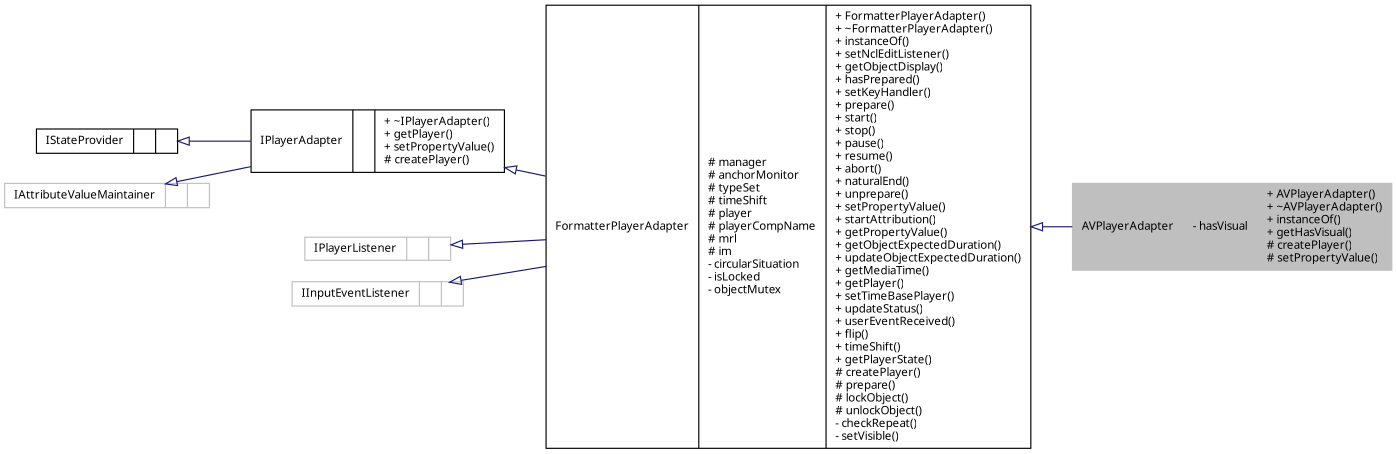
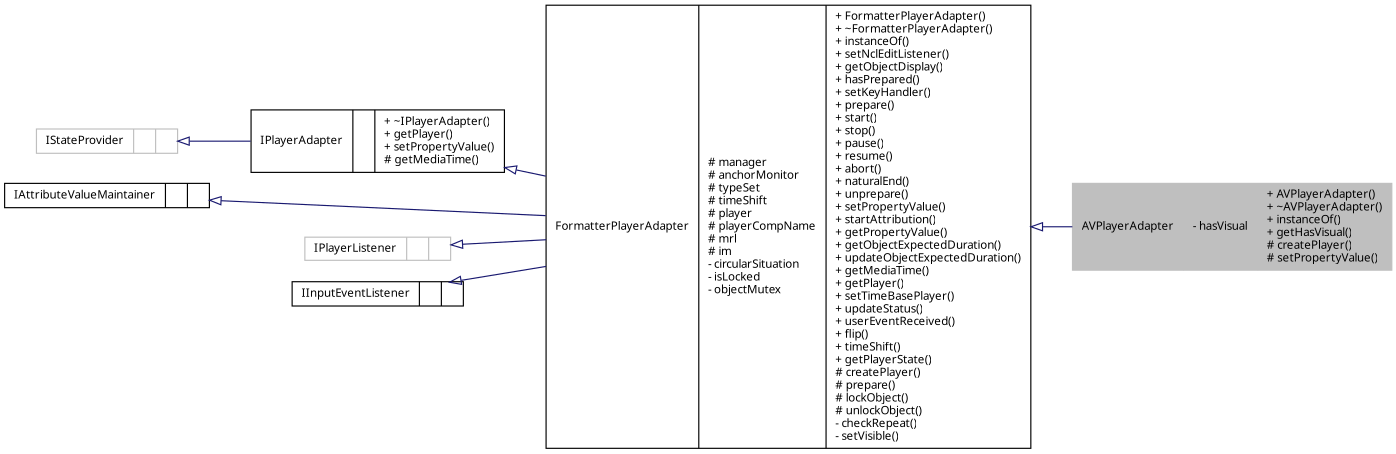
  digraph {
    rankdir=LR
    node [color=grey75 fillcolor=white fontname="FreeSans.ttf" fontsize=10 shape=record style=filled]
    edge [arrowtail=empty color=midnightblue dir=back fontname="FreeSans.ttf" fontsize=10 labelfontname="FreeSans.ttf" labelfontsize=10 style=solid]
    n1 [fillcolor=grey75 fontcolor=black height=0.2 label="{AVPlayerAdapter\n|- hasVisual\l|+ AVPlayerAdapter()\l+ ~AVPlayerAdapter()\l+ instanceOf()\l+ getHasVisual()\l# createPlayer()\l# setPropertyValue()\l}" width=0.4]
    n2 [color=black height=0.2 label="{FormatterPlayerAdapter\n|# manager\l# anchorMonitor\l# typeSet\l# timeShift\l# player\l# playerCompName\l# mrl\l# im\l- circularSituation\l- isLocked\l- objectMutex\l|+ FormatterPlayerAdapter()\l+ ~FormatterPlayerAdapter()\l+ instanceOf()\l+ setNclEditListener()\l+ getObjectDisplay()\l+ hasPrepared()\l+ setKeyHandler()\l+ prepare()\l+ start()\l+ stop()\l+ pause()\l+ resume()\l+ abort()\l+ naturalEnd()\l+ unprepare()\l+ setPropertyValue()\l+ startAttribution()\l+ getPropertyValue()\l+ getObjectExpectedDuration()\l+ updateObjectExpectedDuration()\l+ getMediaTime()\l+ getPlayer()\l+ setTimeBasePlayer()\l+ updateStatus()\l+ userEventReceived()\l+ flip()\l+ timeShift()\l+ getPlayerState()\l# createPlayer()\l# prepare()\l# lockObject()\l# unlockObject()\l- checkRepeat()\l- setVisible()\l}" width=0.4]
-   n3 [color=black height=0.2 label="{IPlayerAdapter\n||+ ~IPlayerAdapter()\l+ getPlayer()\l+ setPropertyValue()\l# createPlayer()\l}" width=0.4]
-   n4 [color=black height=0.2 label="{IStateProvider\n||}" width=0.4]
+   n3 [color=black height=0.2 label="{IPlayerAdapter\n||+ ~IPlayerAdapter()\l+ getPlayer()\l+ setPropertyValue()\l# getMediaTime()\l}" width=0.4]
+   n4 [height=0.2 label="{IStateProvider\n||}" width=0.4]
    n5 [height=0.2 label="{IPlayerListener\n||}" width=0.4]
-   n6 [height=0.2 label="{IAttributeValueMaintainer\n||}" width=0.4]
-   n7 [height=0.2 label="{IInputEventListener\n||}" width=0.4]
+   n6 [color=black height=0.2 label="{IAttributeValueMaintainer\n||}" width=0.4]
+   n7 [color=black height=0.2 label="{IInputEventListener\n||}" width=0.4]
    n2 -> n1
    n3 -> n2
    n4 -> n3
    n5 -> n2
-   n6 -> n3
+   n6 -> n2
    n7 -> n2
  }
